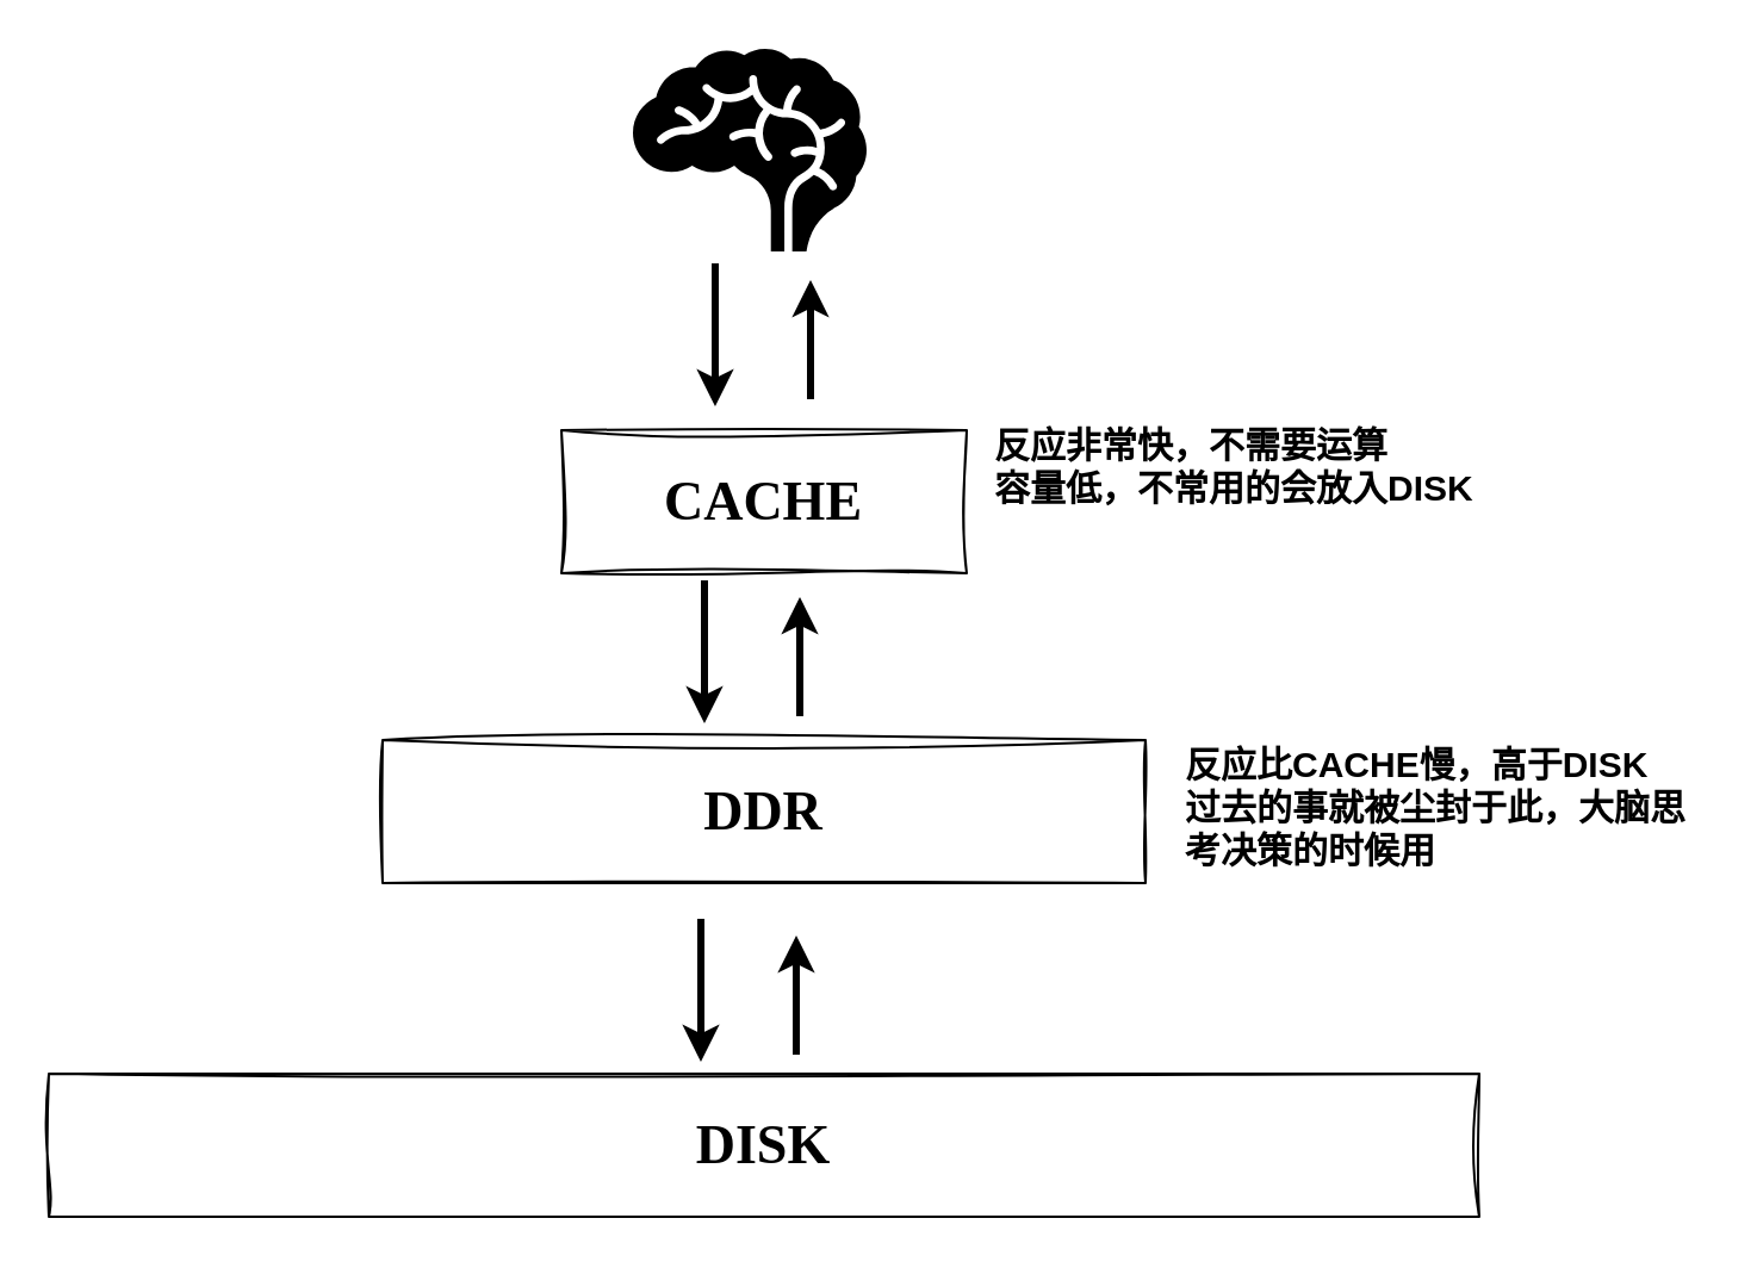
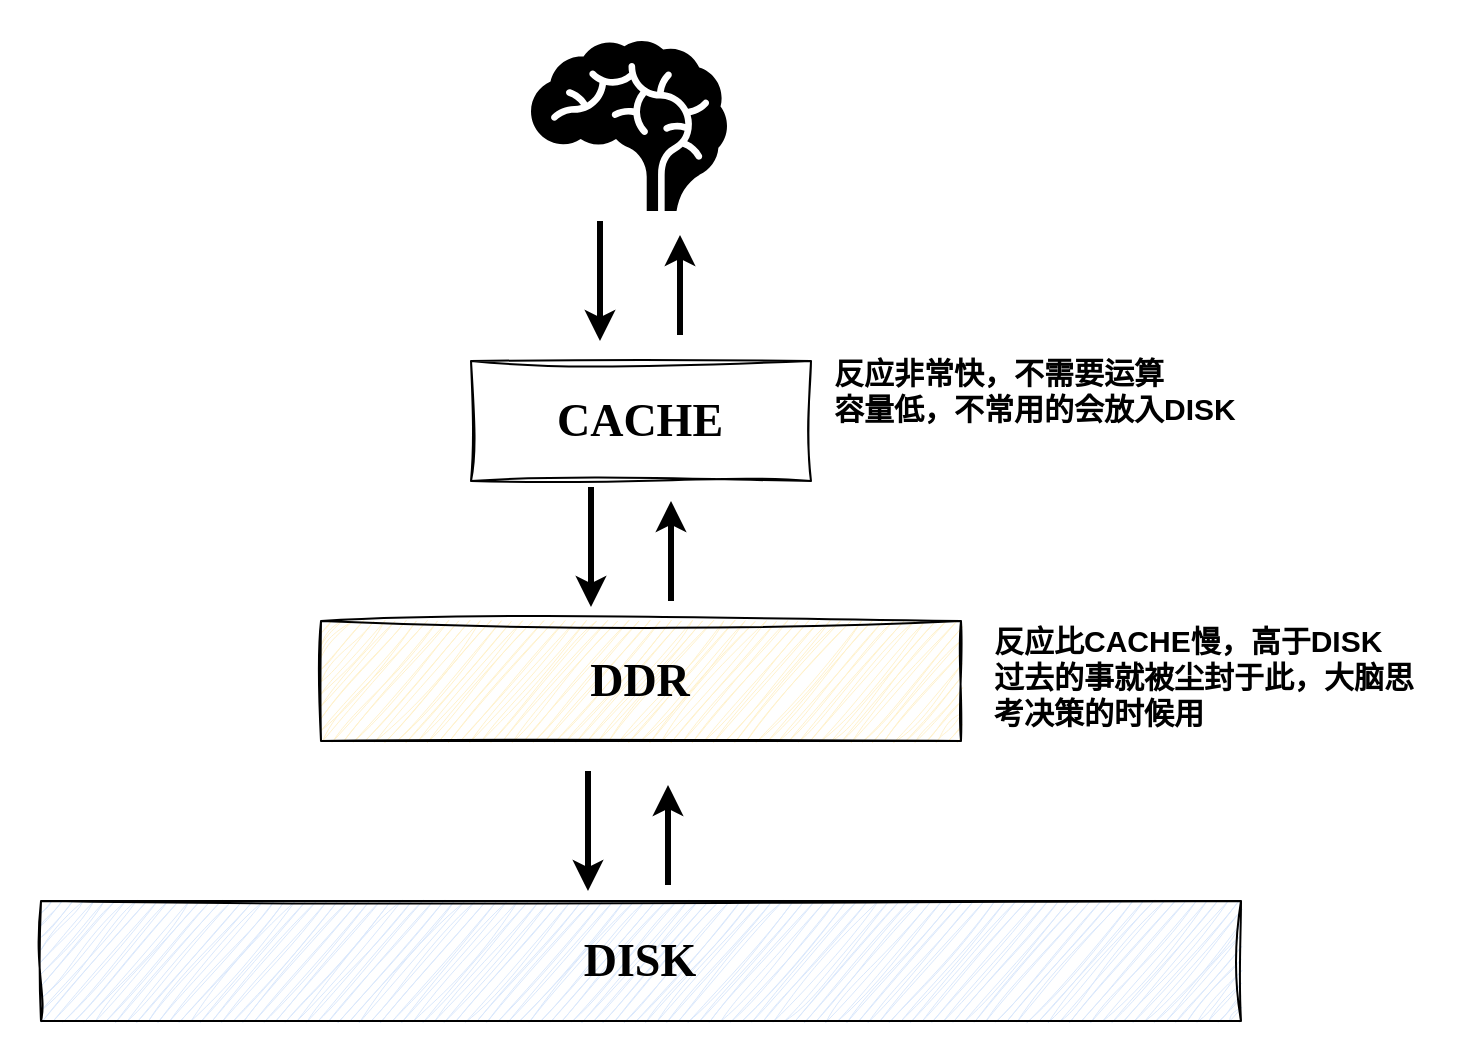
  <mxCell id="0" />
  <mxCell id="1" parent="0" />
  <mxCell id="2" value="" style="shape=mxgraph.signs.healthcare.brain;html=1;pointerEvents=1;fillColor=#000000;strokeColor=none;verticalLabelPosition=bottom;verticalAlign=top;align=center;" vertex="1" parent="1"><mxGeometry x="265" y="20" width="98" height="85" as="geometry" /></mxCell>
  <mxCell id="3" value="CACHE" style="rounded=0;whiteSpace=wrap;html=1;sketch=1;curveFitting=1;jiggle=2;fontFamily=Comic Sans MS;fontSize=23;fontStyle=1" vertex="1" parent="1"><mxGeometry x="235" y="180" width="170" height="60" as="geometry" /></mxCell>
- <mxCell id="4" value="DDR" style="rounded=0;whiteSpace=wrap;html=1;sketch=1;curveFitting=1;jiggle=2;fontFamily=Comic Sans MS;fontSize=23;fontStyle=1" vertex="1" parent="1"><mxGeometry x="160" y="310" width="320" height="60" as="geometry" /></mxCell>
- <mxCell id="5" value="DISK" style="rounded=0;whiteSpace=wrap;html=1;sketch=1;curveFitting=1;jiggle=2;fontFamily=Comic Sans MS;fontSize=23;fontStyle=1" vertex="1" parent="1"><mxGeometry x="20" y="450" width="600" height="60" as="geometry" /></mxCell>
+ <mxCell id="4" value="DDR" style="rounded=0;whiteSpace=wrap;html=1;sketch=1;curveFitting=1;jiggle=2;fontFamily=Comic Sans MS;fontSize=23;fontStyle=1;fillColor=#fff2cc;" vertex="1" parent="1"><mxGeometry x="160" y="310" width="320" height="60" as="geometry" /></mxCell>
+ <mxCell id="5" value="DISK" style="rounded=0;whiteSpace=wrap;html=1;sketch=1;curveFitting=1;jiggle=2;fontFamily=Comic Sans MS;fontSize=23;fontStyle=1;fillColor=#dae8fc;" vertex="1" parent="1"><mxGeometry x="20" y="450" width="600" height="60" as="geometry" /></mxCell>
  <mxCell id="6" value="" style="endArrow=classic;html=1;rounded=0;strokeWidth=3;" edge="1" parent="1"><mxGeometry width="50" height="50" relative="1" as="geometry"><mxPoint x="295" y="243" as="sourcePoint" /><mxPoint x="295" y="303" as="targetPoint" /></mxGeometry></mxCell>
  <mxCell id="7" value="" style="endArrow=classic;html=1;rounded=0;strokeWidth=3;" edge="1" parent="1"><mxGeometry width="50" height="50" relative="1" as="geometry"><mxPoint x="335" y="300" as="sourcePoint" /><mxPoint x="335" y="250" as="targetPoint" /></mxGeometry></mxCell>
  <mxCell id="8" value="" style="endArrow=classic;html=1;rounded=0;strokeWidth=3;" edge="1" parent="1"><mxGeometry width="50" height="50" relative="1" as="geometry"><mxPoint x="293.5" y="385" as="sourcePoint" /><mxPoint x="293.5" y="445" as="targetPoint" /></mxGeometry></mxCell>
  <mxCell id="9" value="" style="endArrow=classic;html=1;rounded=0;strokeWidth=3;" edge="1" parent="1"><mxGeometry width="50" height="50" relative="1" as="geometry"><mxPoint x="333.5" y="442" as="sourcePoint" /><mxPoint x="333.5" y="392" as="targetPoint" /></mxGeometry></mxCell>
  <mxCell id="10" value="" style="endArrow=classic;html=1;rounded=0;strokeWidth=3;" edge="1" parent="1"><mxGeometry width="50" height="50" relative="1" as="geometry"><mxPoint x="299.5" y="110" as="sourcePoint" /><mxPoint x="299.5" y="170" as="targetPoint" /></mxGeometry></mxCell>
  <mxCell id="11" value="" style="endArrow=classic;html=1;rounded=0;strokeWidth=3;" edge="1" parent="1"><mxGeometry width="50" height="50" relative="1" as="geometry"><mxPoint x="339.5" y="167" as="sourcePoint" /><mxPoint x="339.5" y="117" as="targetPoint" /></mxGeometry></mxCell>
  <mxCell id="12" value="反应非常快，不需要运算&lt;div style=&quot;font-size: 15px;&quot;&gt;容量低，不常用的会放入DISK&lt;/div&gt;" style="text;html=1;align=left;verticalAlign=middle;whiteSpace=wrap;rounded=0;fontStyle=1;fontSize=15;" vertex="1" parent="1"><mxGeometry x="415" y="180" width="210" height="30" as="geometry" /></mxCell>
  <mxCell id="13" value="反应比CACHE慢，高于DISK&lt;div&gt;过去的事就被尘封于此，大脑思考决策的时候用&lt;/div&gt;" style="text;html=1;align=left;verticalAlign=middle;whiteSpace=wrap;rounded=0;fontStyle=1;fontSize=15;" vertex="1" parent="1"><mxGeometry x="495" y="310" width="220" height="55" as="geometry" /></mxCell>
